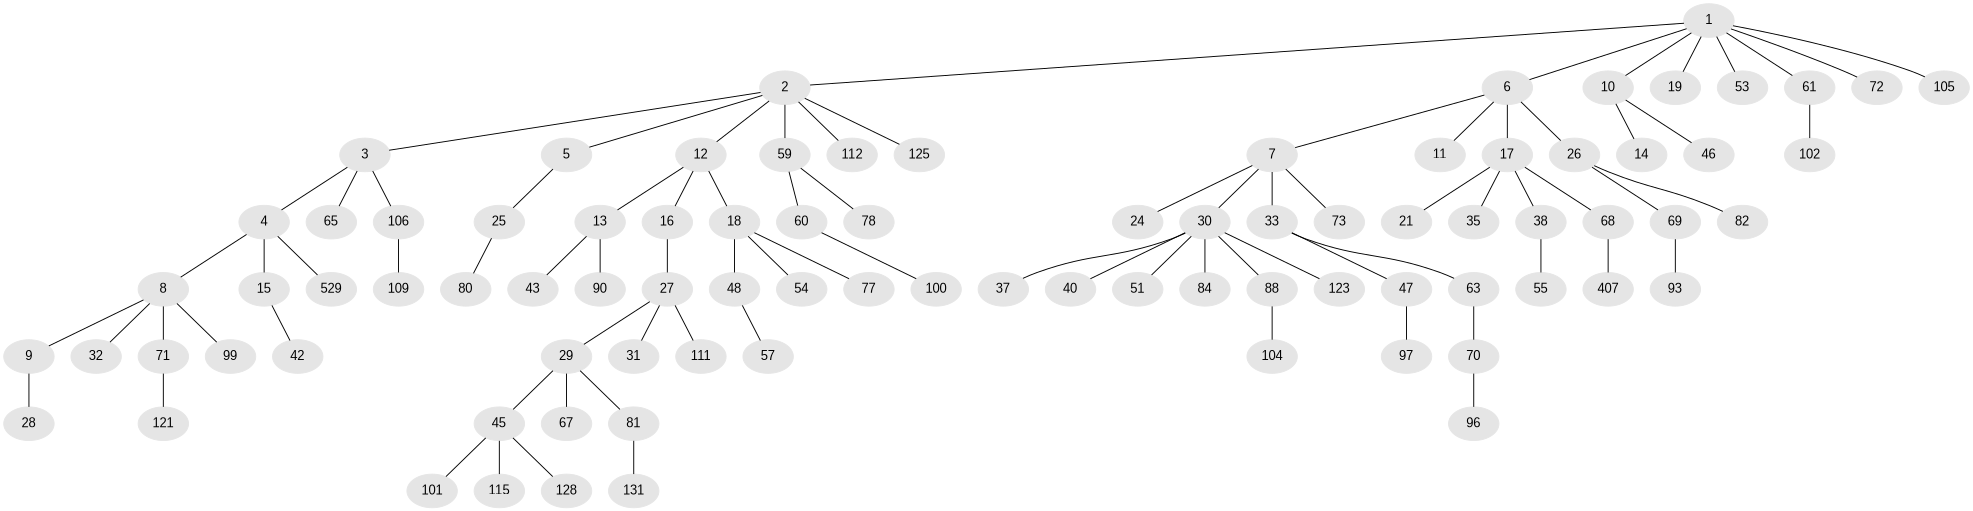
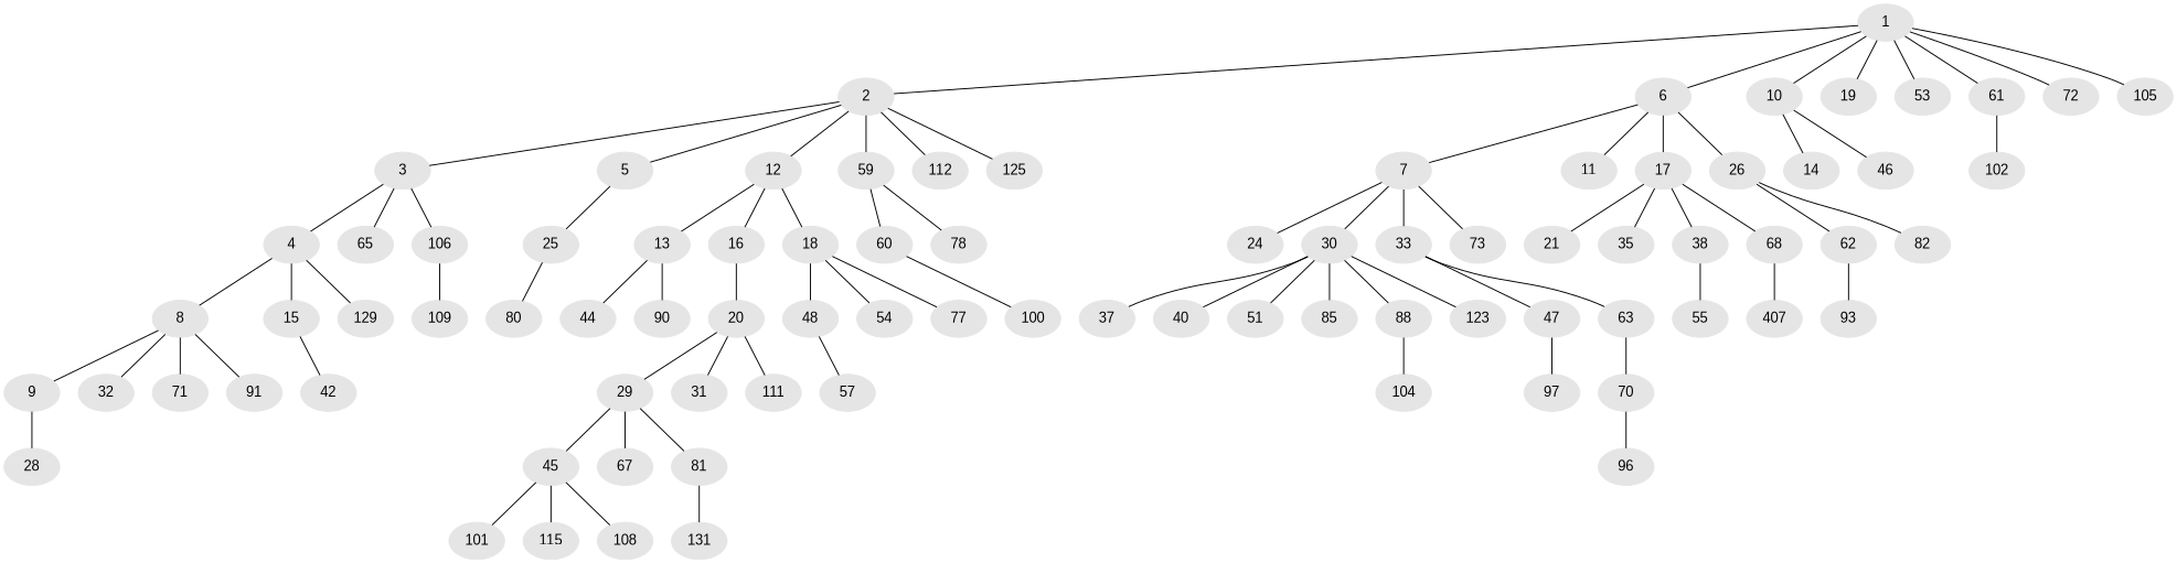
  graph {
    fontname="Liberation Sans"
    node [color=gray90 fontname="Liberation Sans" style=filled]
    edge [fontname="Liberation Sans"]
    1 [super="+52"]
    2 [super="+23"]
    6 [super="+56"]
    10 [super="+108"]
    19 [super="+103"]
    53
    61 [super="+114"]
    72
    105
    3 [super="+58"]
    5
    12
    59 [super="+84"]
    112
    125
    7 [super="+69"]
    11 [super="+41"]
    17 [super="+22"]
    26 [super="+49"]
    14
    46 [super="+124"]
    102
    4 [super="+75"]
    65
    106
    25 [super="+117"]
    13 [super="+32"]
    16 [super="+76"]
    18 [super="+39"]
    60 [super="+89"]
    78 [super="+130"]
    8 [super="+94"]
    15
-   129 [label=529]
+   129
    109
    9 [super="+27"]
    n37 [label=32 super="+113"]
    71 [super="+98"]
-   99 [super="+118"]
+   99 [super="+118" label=91]
    42 [super="+74"]
    80
    24
    30 [super="+44"]
    33 [super="+91"]
    73
    21
    35 [super="+110"]
    38 [super="+50"]
    68 [super="+127"]
-   62 [super="+66" label=69]
+   62 [super="+66"]
    82 [super="+86"]
    37 [super="+64"]
    40
    51
-   85 [label=84]
+   85
    88
    123
    47
    63
    28
-   121
-   43
+   43 [label=44]
    90
-   20 [label=27]
+   20
    48 [super="+116"]
    54
    77
    29 [super="+92"]
    31 [super="+36"]
    111 [super="+119"]
    55
    n72 [label=407]
    57
    45 [super="+79"]
    67 [super="+87"]
    81 [super="+83"]
    93
    101
    115
-   128
+   128 [label=108]
    131
    104
    97 [super="+126"]
    70 [super="+120"]
    100 [super="+122"]
    96
    1 -- 2
    1 -- 6
    1 -- 10
    1 -- 19
    1 -- 53
    1 -- 61
    1 -- 72
    1 -- 105
    2 -- 3
    2 -- 5
    2 -- 12
    2 -- 59
    2 -- 112
    2 -- 125
    6 -- 7
    6 -- 11
    6 -- 17
    6 -- 26
    10 -- 14
    10 -- 46
    61 -- 102
    3 -- 4
    3 -- 65
    3 -- 106
    5 -- 25
    12 -- 13
    12 -- 16
    12 -- 18
    59 -- 60
    59 -- 78
    7 -- 24
    7 -- 30
    7 -- 33
    7 -- 73
    17 -- 21
    17 -- 35
    17 -- 38
    17 -- 68
    26 -- 62
    26 -- 82
    4 -- 8
    4 -- 15
    4 -- 129
    106 -- 109
    25 -- 80
    13 -- 43
    13 -- 90
    16 -- 20
    18 -- 48
    18 -- 54
    18 -- 77
    60 -- 100
    8 -- 9
    8 -- n37
    8 -- 71
    8 -- 99
    15 -- 42
    9 -- 28
-   71 -- 121
    30 -- 37
    30 -- 40
    30 -- 51
    30 -- 85
    30 -- 88
    30 -- 123
    33 -- 47
    33 -- 63
    38 -- 55
    68 -- n72
    62 -- 93
    88 -- 104
    47 -- 97
    63 -- 70
    20 -- 29
    20 -- 31
    20 -- 111
    48 -- 57
    29 -- 45
    29 -- 67
    29 -- 81
    45 -- 101
    45 -- 115
    45 -- 128
    81 -- 131
    70 -- 96
  }
